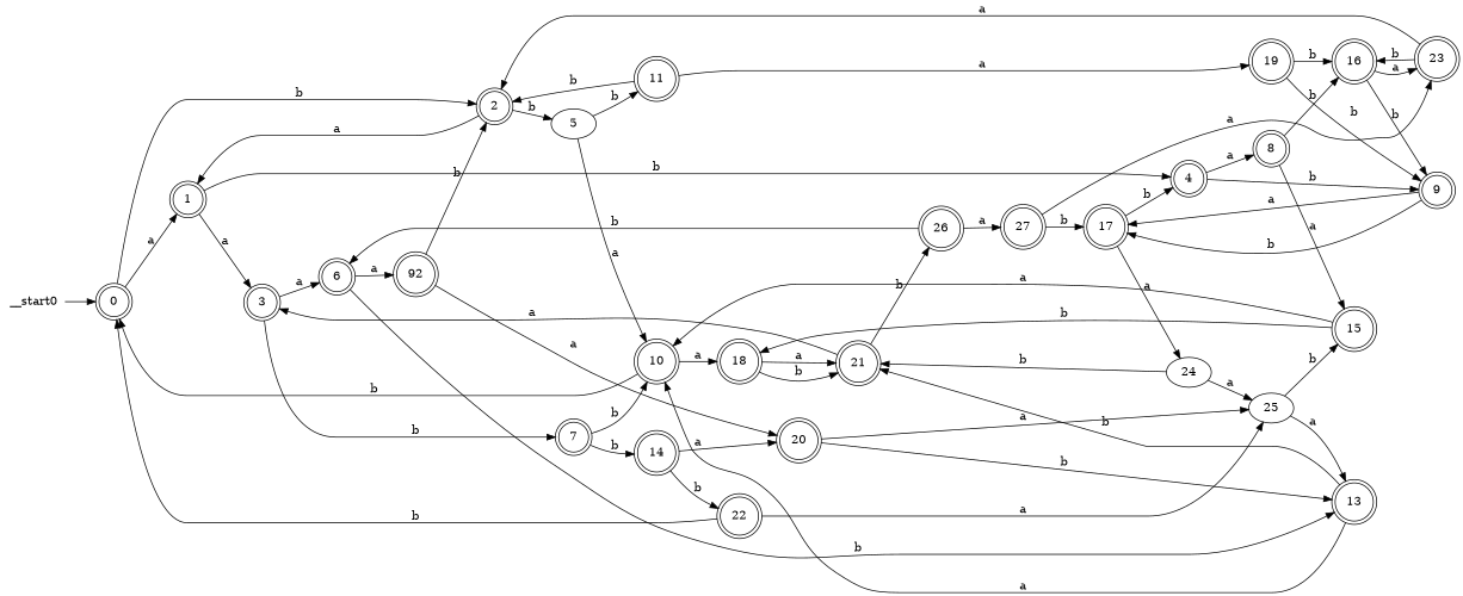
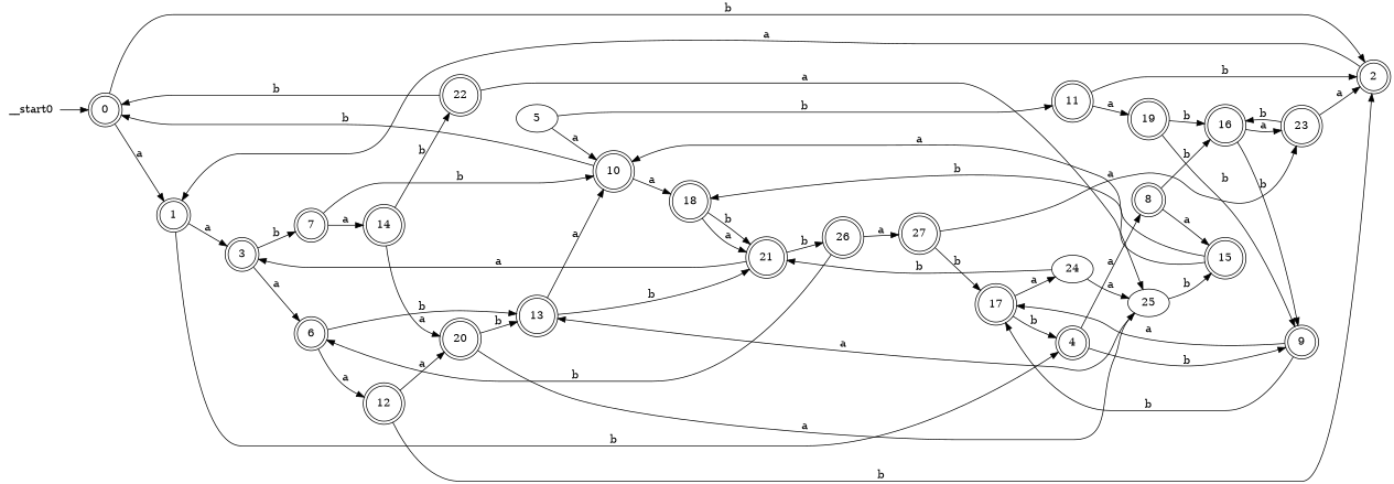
  digraph {
    rankdir=LR
    node [shape=doublecircle]
    __start0 [shape=none]
    0
    1
    2
    3
    4
    5 [shape=""]
    6
    7
    8
    9
    10
    11
-   12 [label=92]
+   12
    13
    14
    15
    16
    17
    18
    19
    20
    21
    22
    23
    24 [shape=""]
    25 [shape=""]
    26
    27
    __start0 -> 0
    0 -> 1 [label=a]
    0 -> 2 [label=b]
    1 -> 3 [label=a]
    1 -> 4 [label=b]
    2 -> 1 [label=a]
-   2 -> 5 [label=b]
    3 -> 6 [label=a]
    3 -> 7 [label=b]
    4 -> 8 [label=a]
    4 -> 9 [label=b]
    5 -> 10 [label=a]
    5 -> 11 [label=b]
    6 -> 12 [label=a]
    6 -> 13 [label=b]
    7 -> 10 [label=b]
-   7 -> 14 [label=b]
+   7 -> 14 [label=a]
    8 -> 15 [label=a]
    8 -> 16 [label=b]
    9 -> 17 [label=a]
    9 -> 17 [label=b]
    10 -> 0 [label=b]
    10 -> 18 [label=a]
    11 -> 2 [label=b]
    11 -> 19 [label=a]
    12 -> 2 [label=b]
    12 -> 20 [label=a]
    13 -> 10 [label=a]
    13 -> 21 [label=b]
    14 -> 20 [label=a]
    14 -> 22 [label=b]
    15 -> 10 [label=a]
    15 -> 18 [label=b]
    16 -> 9 [label=b]
    16 -> 23 [label=a]
    17 -> 4 [label=b]
    17 -> 24 [label=a]
    18 -> 21 [label=a]
    18 -> 21 [label=b]
    19 -> 9 [label=b]
    19 -> 16 [label=b]
    20 -> 13 [label=b]
    20 -> 25 [label=a]
    21 -> 3 [label=a]
    21 -> 26 [label=b]
    22 -> 0 [label=b]
    22 -> 25 [label=a]
    23 -> 2 [label=a]
    23 -> 16 [label=b]
    24 -> 21 [label=b]
    24 -> 25 [label=a]
    25 -> 13 [label=a]
    25 -> 15 [label=b]
    26 -> 6 [label=b]
    26 -> 27 [label=a]
    27 -> 17 [label=b]
    27 -> 23 [label=a]
  }
